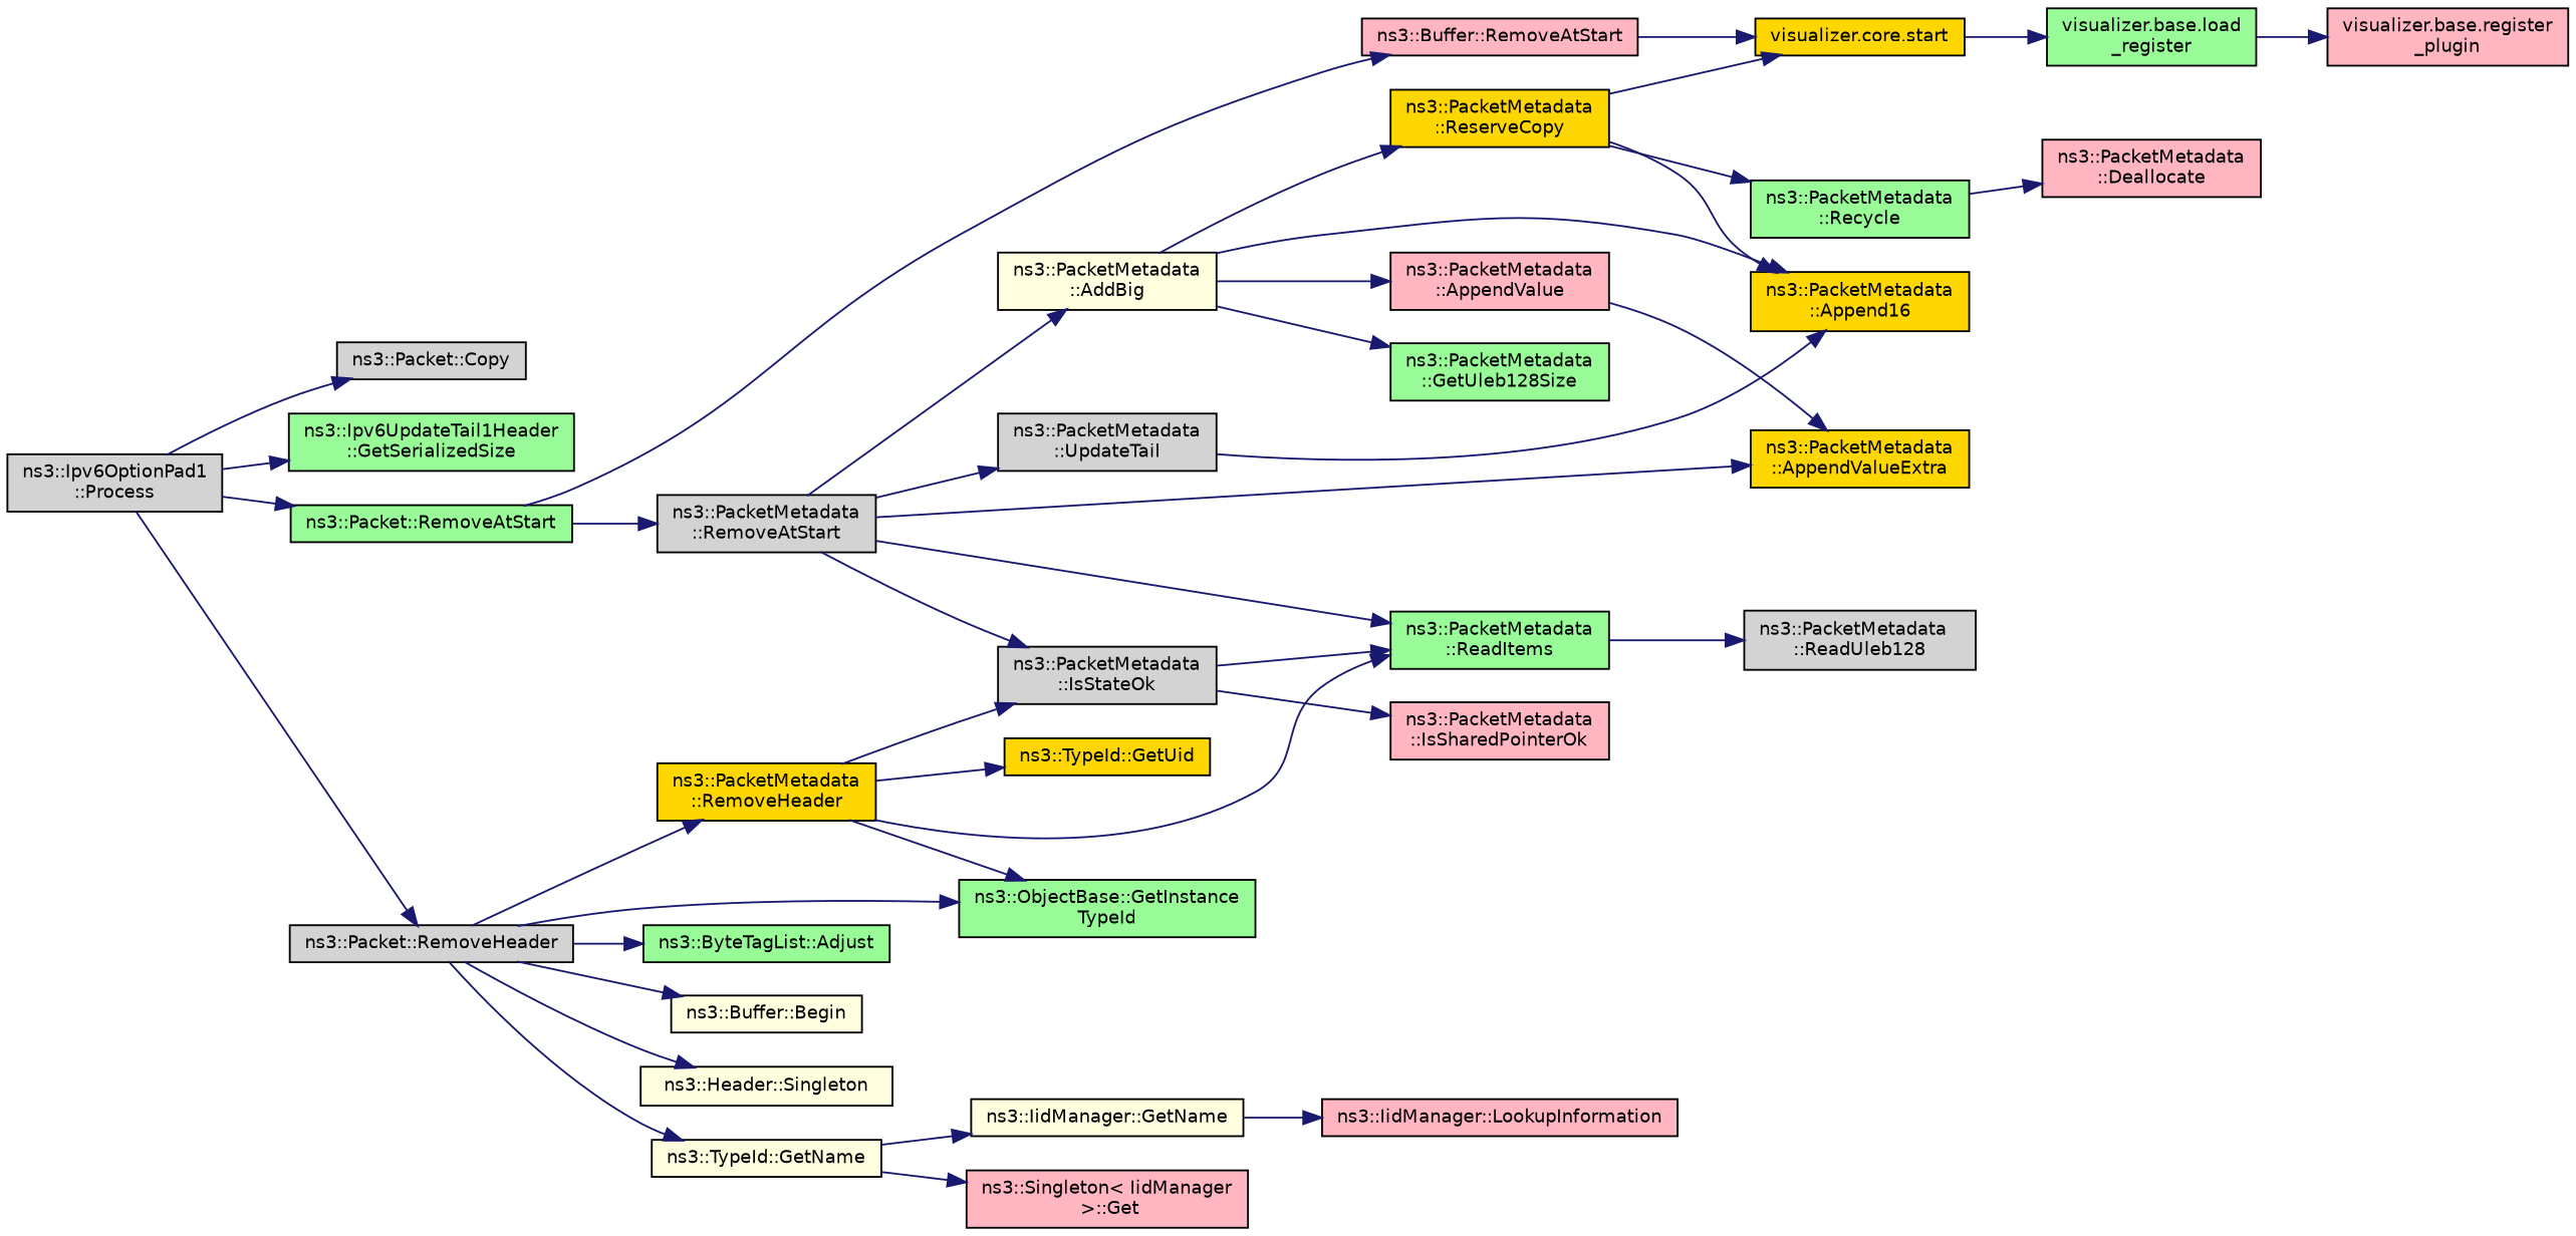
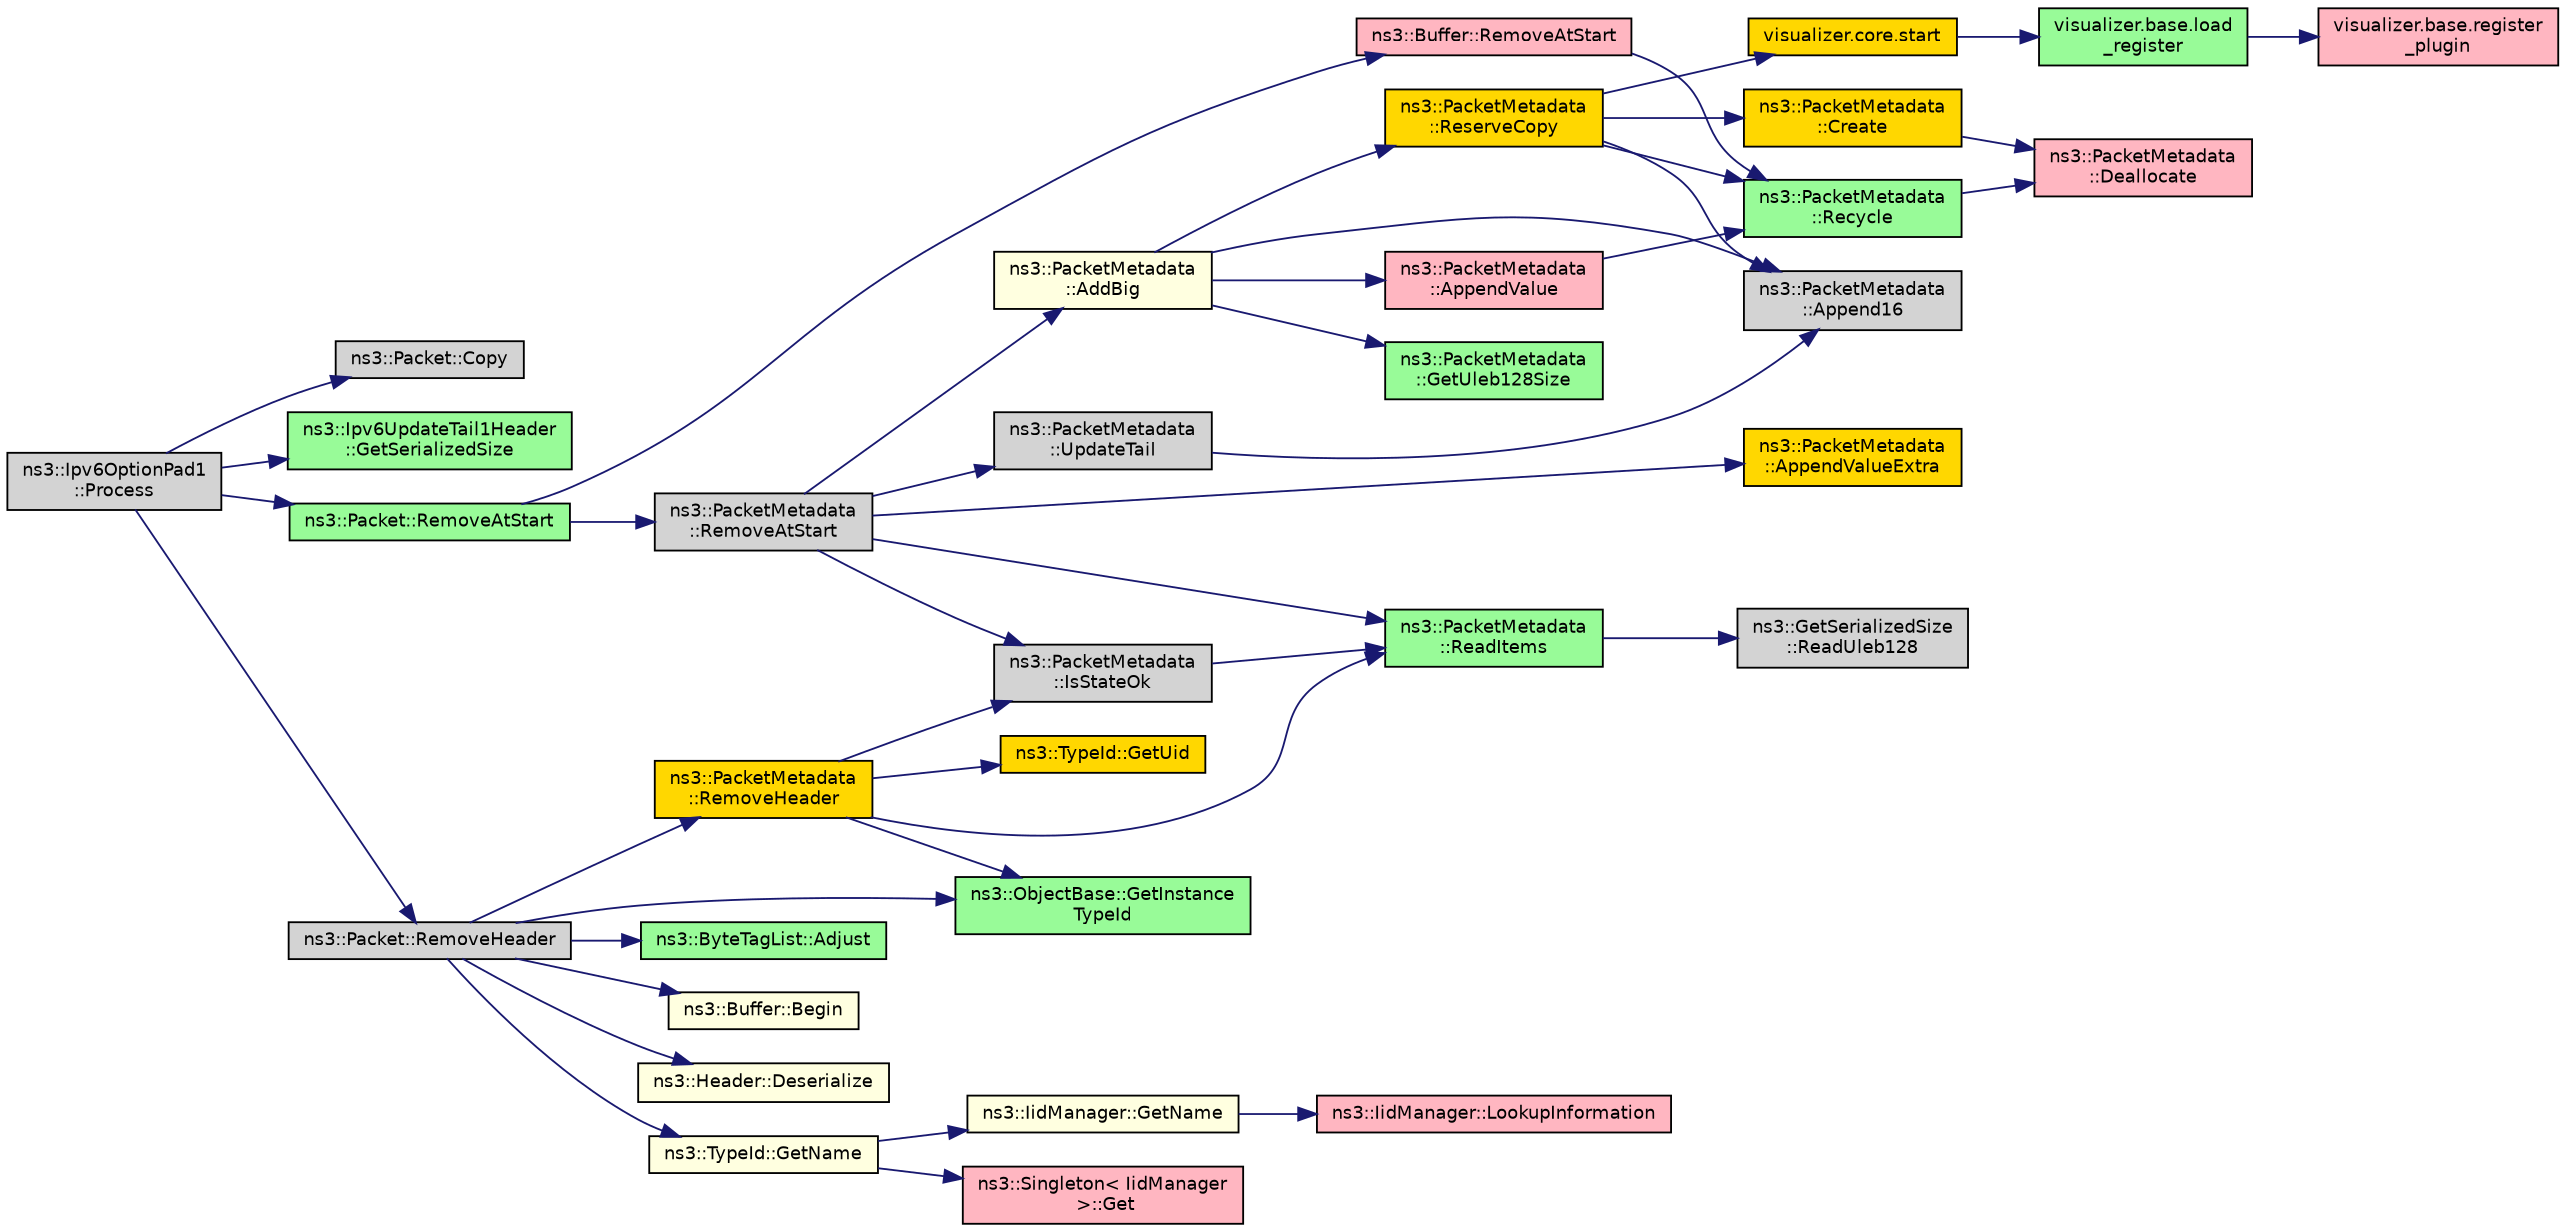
  digraph {
    rankdir=LR
    node [color=black fillcolor=palegreen fontname=Helvetica fontsize=10 shape=record style=filled]
    edge [color=midnightblue fontname=Helvetica fontsize=10 labelfontname=Helvetica labelfontsize=10 style=solid]
    n1 [fillcolor=lightgrey fontcolor=black height=0.2 label="ns3::Ipv6OptionPad1\l::Process" width=0.4]
    n2 [fillcolor=lightgrey height=0.2 label="ns3::Packet::Copy" width=0.4]
    n3 [height=0.2 label="ns3::Ipv6UpdateTail1Header\l::GetSerializedSize" width=0.4]
    n4 [height=0.2 label="ns3::Packet::RemoveAtStart" width=0.4]
    n5 [fillcolor=lightgrey height=0.2 label="ns3::Packet::RemoveHeader" width=0.4]
    n6 [fillcolor=lightpink height=0.2 label="ns3::Buffer::RemoveAtStart" width=0.4]
    n7 [fillcolor=lightgrey height=0.2 label="ns3::PacketMetadata\l::RemoveAtStart" width=0.4]
    n8 [height=0.2 label="ns3::ByteTagList::Adjust" width=0.4]
    n9 [fillcolor=lightyellow height=0.2 label="ns3::Buffer::Begin" width=0.4]
-   n10 [fillcolor=lightyellow height=0.2 label="ns3::Header::Singleton" width=0.4]
+   n10 [fillcolor=lightyellow height=0.2 label="ns3::Header::Deserialize" width=0.4]
    n11 [height=0.2 label="ns3::ObjectBase::GetInstance\lTypeId" width=0.4]
    n12 [fillcolor=lightyellow height=0.2 label="ns3::TypeId::GetName" width=0.4]
    n13 [fillcolor=gold height=0.2 label="ns3::PacketMetadata\l::RemoveHeader" width=0.4]
    n14 [fillcolor=gold height=0.2 label="visualizer.core.start" width=0.4]
    n15 [fillcolor=lightyellow height=0.2 label="ns3::PacketMetadata\l::AddBig" width=0.4]
    n16 [fillcolor=lightgrey height=0.2 label="ns3::PacketMetadata\l::IsStateOk" width=0.4]
    n17 [height=0.2 label="ns3::PacketMetadata\l::ReadItems" width=0.4]
    n18 [fillcolor=lightgrey height=0.2 label="ns3::PacketMetadata\l::UpdateTail" width=0.4]
    n19 [fillcolor=gold height=0.2 label="ns3::PacketMetadata\l::AppendValueExtra" width=0.4]
    n20 [height=0.2 label="visualizer.base.load\l_register" width=0.4]
    n21 [fillcolor=lightpink height=0.2 label="visualizer.base.register\l_plugin" width=0.4]
-   n22 [fillcolor=gold height=0.2 label="ns3::PacketMetadata\l::Append16" width=0.4]
+   n22 [fillcolor=lightgrey height=0.2 label="ns3::PacketMetadata\l::Append16" width=0.4]
    n23 [fillcolor=lightpink height=0.2 label="ns3::PacketMetadata\l::AppendValue" width=0.4]
    n24 [height=0.2 label="ns3::PacketMetadata\l::GetUleb128Size" width=0.4]
    n25 [fillcolor=gold height=0.2 label="ns3::PacketMetadata\l::ReserveCopy" width=0.4]
-   n26 [fillcolor=lightpink height=0.2 label="ns3::PacketMetadata\l::IsSharedPointerOk" width=0.4]
-   n27 [fillcolor=lightgrey height=0.2 label="ns3::PacketMetadata\l::ReadUleb128" width=0.4]
+   n27 [fillcolor=lightgrey height=0.2 label="ns3::GetSerializedSize\l::ReadUleb128" width=0.4]
+   n28 [fillcolor=gold height=0.2 label="ns3::PacketMetadata\l::Create" width=0.4]
    n29 [height=0.2 label="ns3::PacketMetadata\l::Recycle" width=0.4]
    n30 [fillcolor=lightpink height=0.2 label="ns3::PacketMetadata\l::Deallocate" width=0.4]
    n31 [fillcolor=lightpink height=0.2 label="ns3::Singleton\< IidManager\l \>::Get" width=0.4]
    n32 [fillcolor=lightyellow height=0.2 label="ns3::IidManager::GetName" width=0.4]
    n33 [fillcolor=gold height=0.2 label="ns3::TypeId::GetUid" width=0.4]
    n34 [fillcolor=lightpink height=0.2 label="ns3::IidManager::LookupInformation" width=0.4]
    n1 -> n2
    n1 -> n3
    n1 -> n4
    n1 -> n5
    n4 -> n6
    n4 -> n7
    n5 -> n8
    n5 -> n9
    n5 -> n10
    n5 -> n11
    n5 -> n12
    n5 -> n13
-   n6 -> n14
+   n6 -> n29
    n7 -> n15
    n7 -> n16
    n7 -> n17
    n7 -> n18
    n7 -> n19
    n12 -> n31
    n12 -> n32
    n13 -> n11
    n13 -> n16
    n13 -> n17
    n13 -> n33
    n14 -> n20
    n15 -> n22
    n15 -> n23
    n15 -> n24
    n15 -> n25
    n16 -> n17
-   n16 -> n26
    n17 -> n27
    n18 -> n22
    n20 -> n21
-   n23 -> n19
+   n23 -> n29
    n25 -> n14
    n25 -> n22
+   n25 -> n28
    n25 -> n29
+   n28 -> n30
    n29 -> n30
    n32 -> n34
  }
